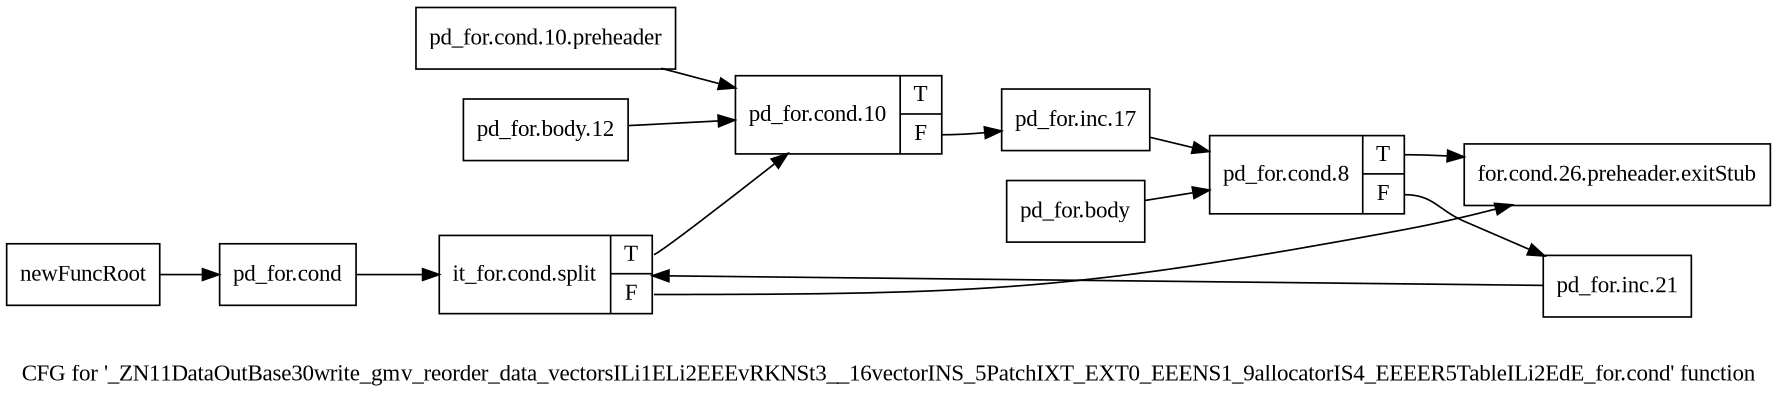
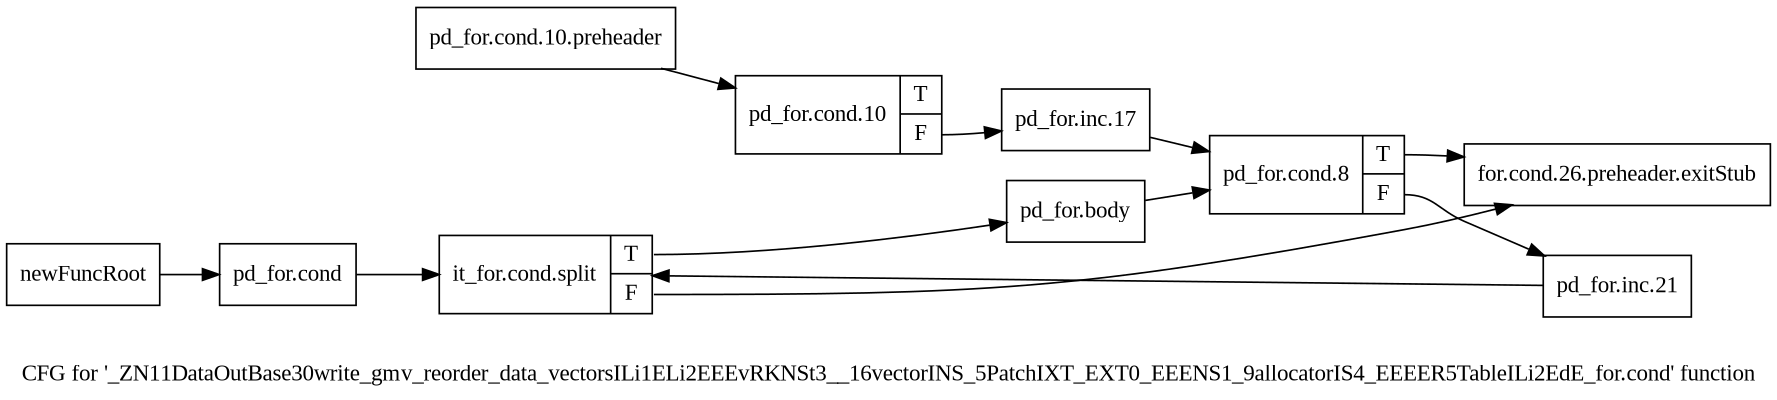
  digraph {
    fontname="Liberation Serif"
    label="CFG for '_ZN11DataOutBase30write_gmv_reorder_data_vectorsILi1ELi2EEEvRKNSt3__16vectorINS_5PatchIXT_EXT0_EEENS1_9allocatorIS4_EEEER5TableILi2EdE_for.cond' function"
    rankdir=LR
    node [fontname="Liberation Serif" shape=record]
    edge [fontname="Liberation Serif"]
    n1 [label="{newFuncRoot}"]
    n2 [label="{pd_for.cond}"]
    n3 [label="{it_for.cond.split|{<s0>T|<s1>F}}"]
    n4 [label="{for.cond.26.preheader.exitStub}"]
    n5 [label="{pd_for.body}"]
    n6 [label="{pd_for.cond.8|{<s0>T|<s1>F}}"]
    n7 [label="{pd_for.inc.21}"]
    n8 [label="{pd_for.cond.10.preheader}"]
    n9 [label="{pd_for.cond.10|{<s0>T|<s1>F}}"]
    n10 [label="{pd_for.inc.17}"]
-   n11 [label="{pd_for.body.12}"]
    n1 -> n2
    n2 -> n3
    n3 -> n4 [tailport=s1]
-   n3 -> n9 [tailport=s0]
+   n3 -> n5 [tailport=s0]
    n5 -> n6
    n6 -> n4 [tailport=s0]
    n6 -> n7 [tailport=s1]
    n7 -> n3
    n8 -> n9
    n9 -> n10 [tailport=s1]
    n10 -> n6
-   n11 -> n9
  }
